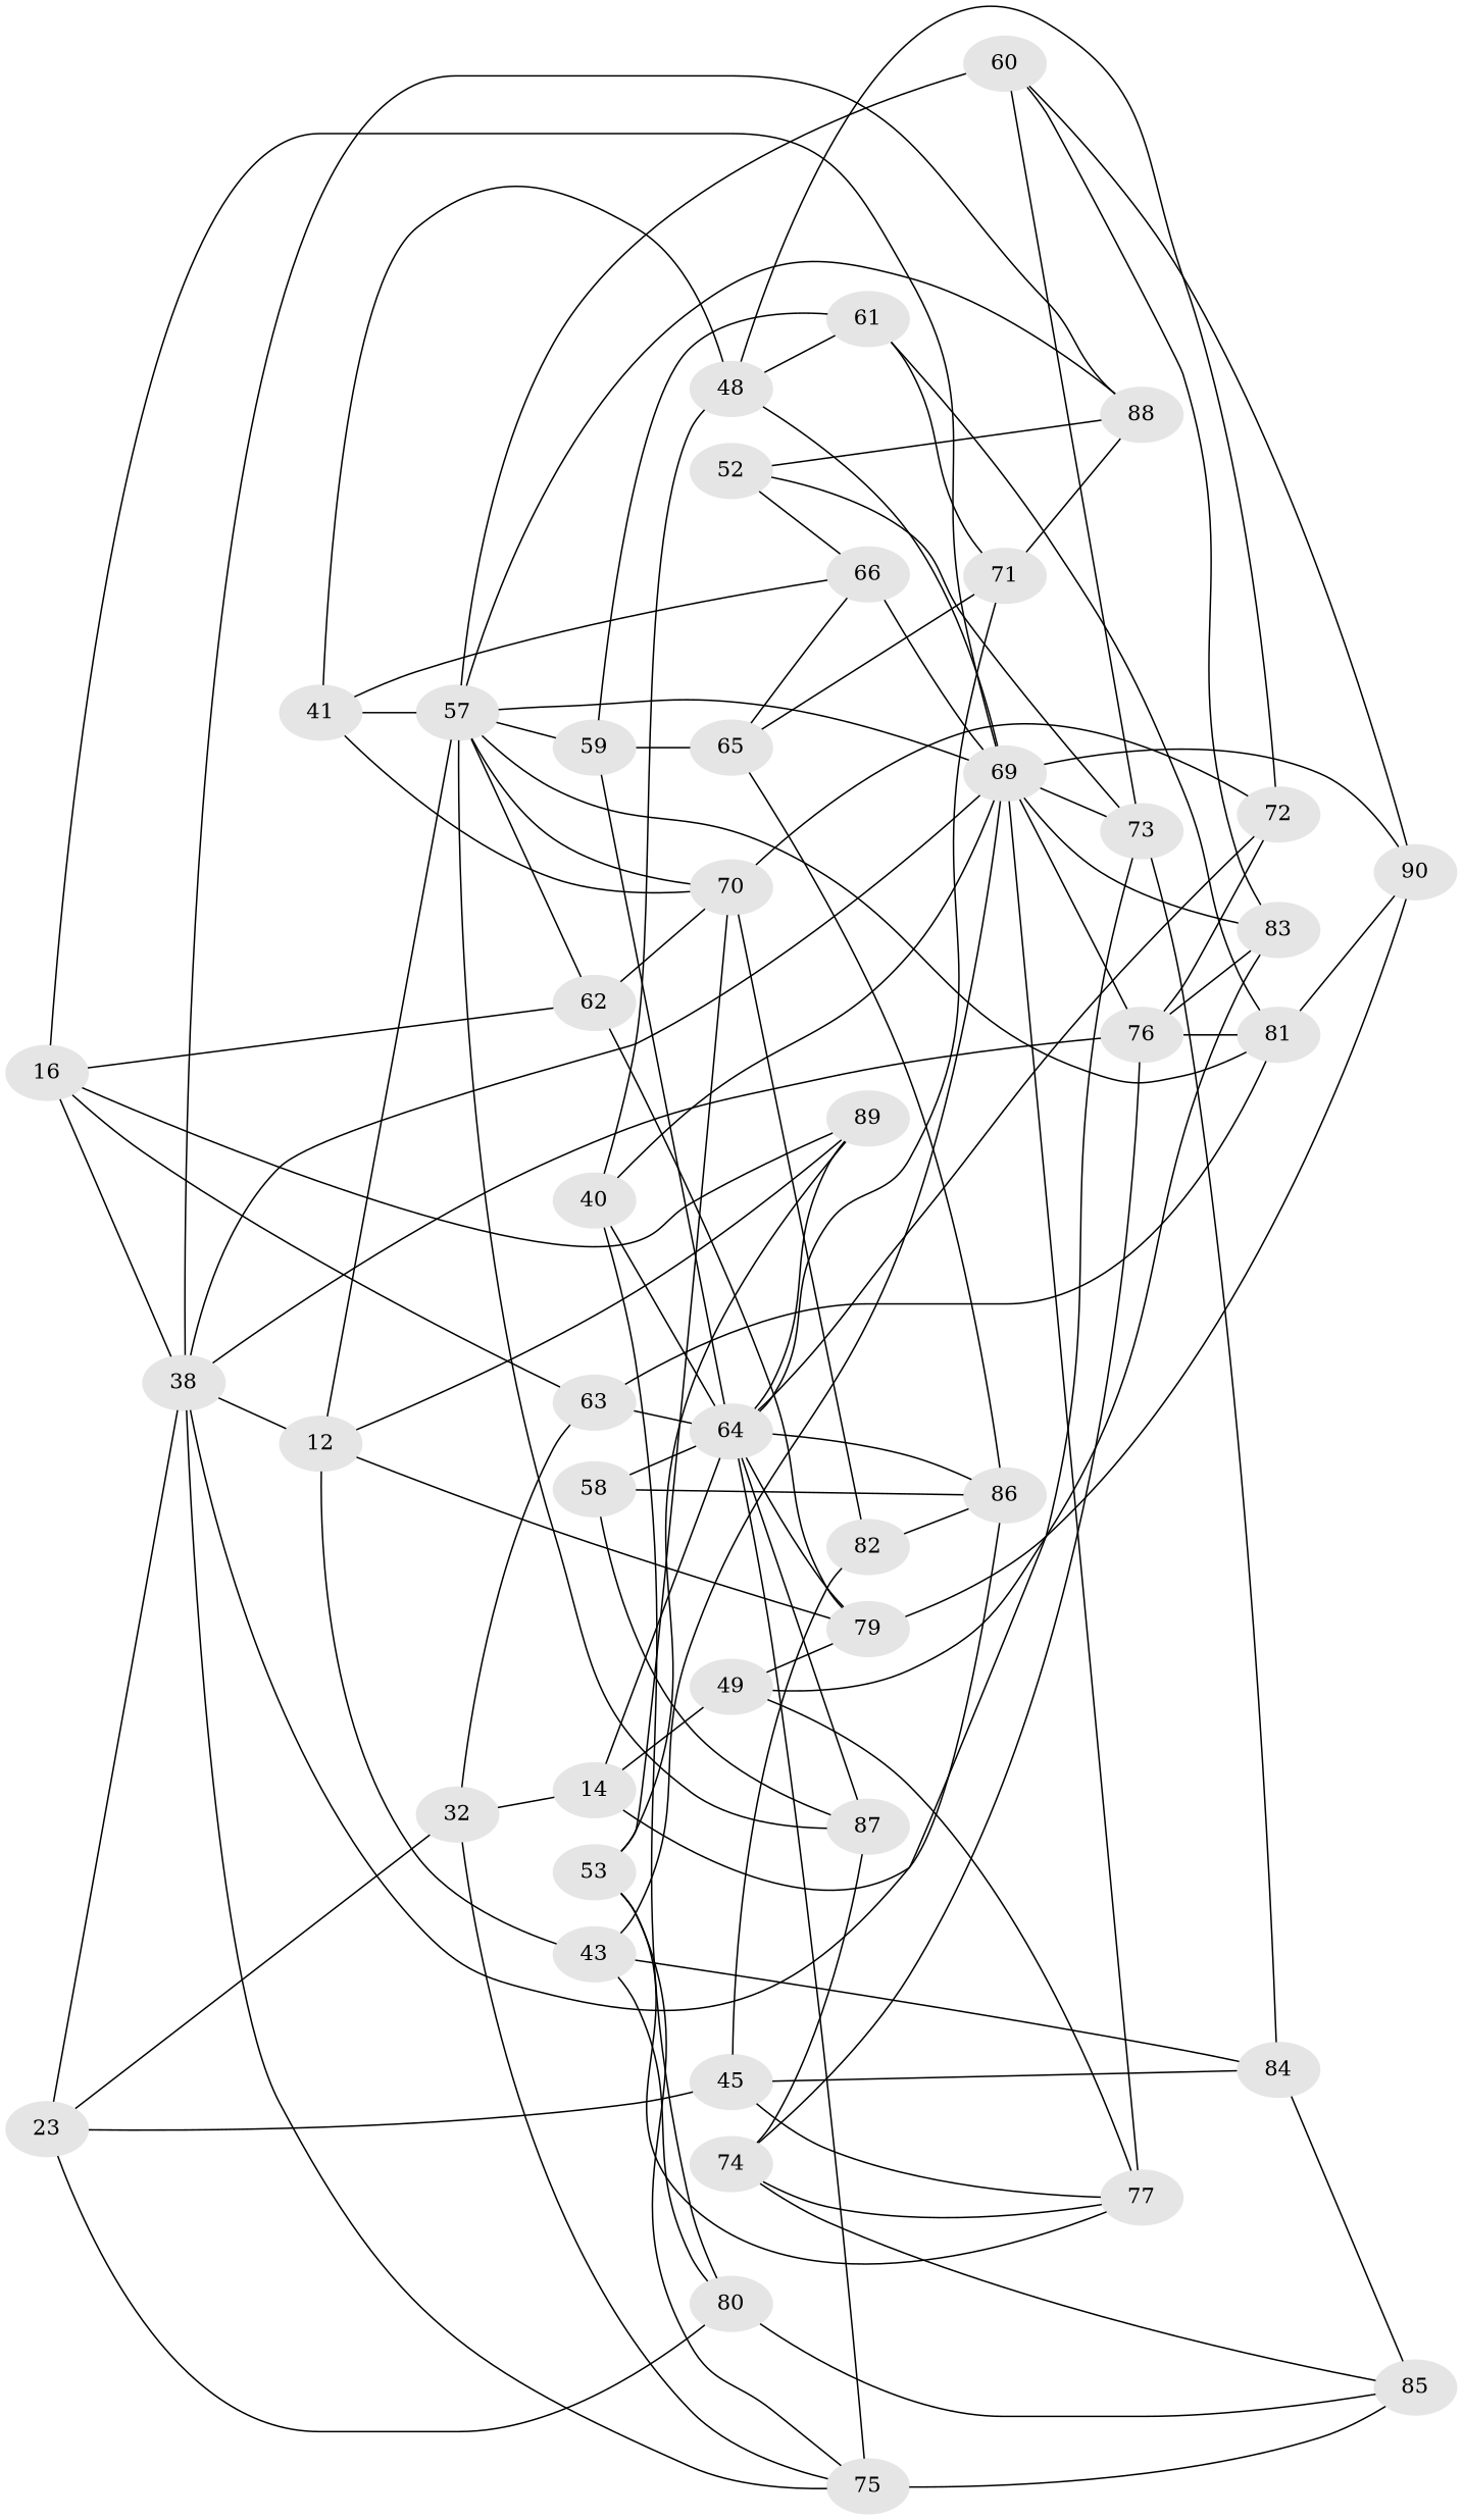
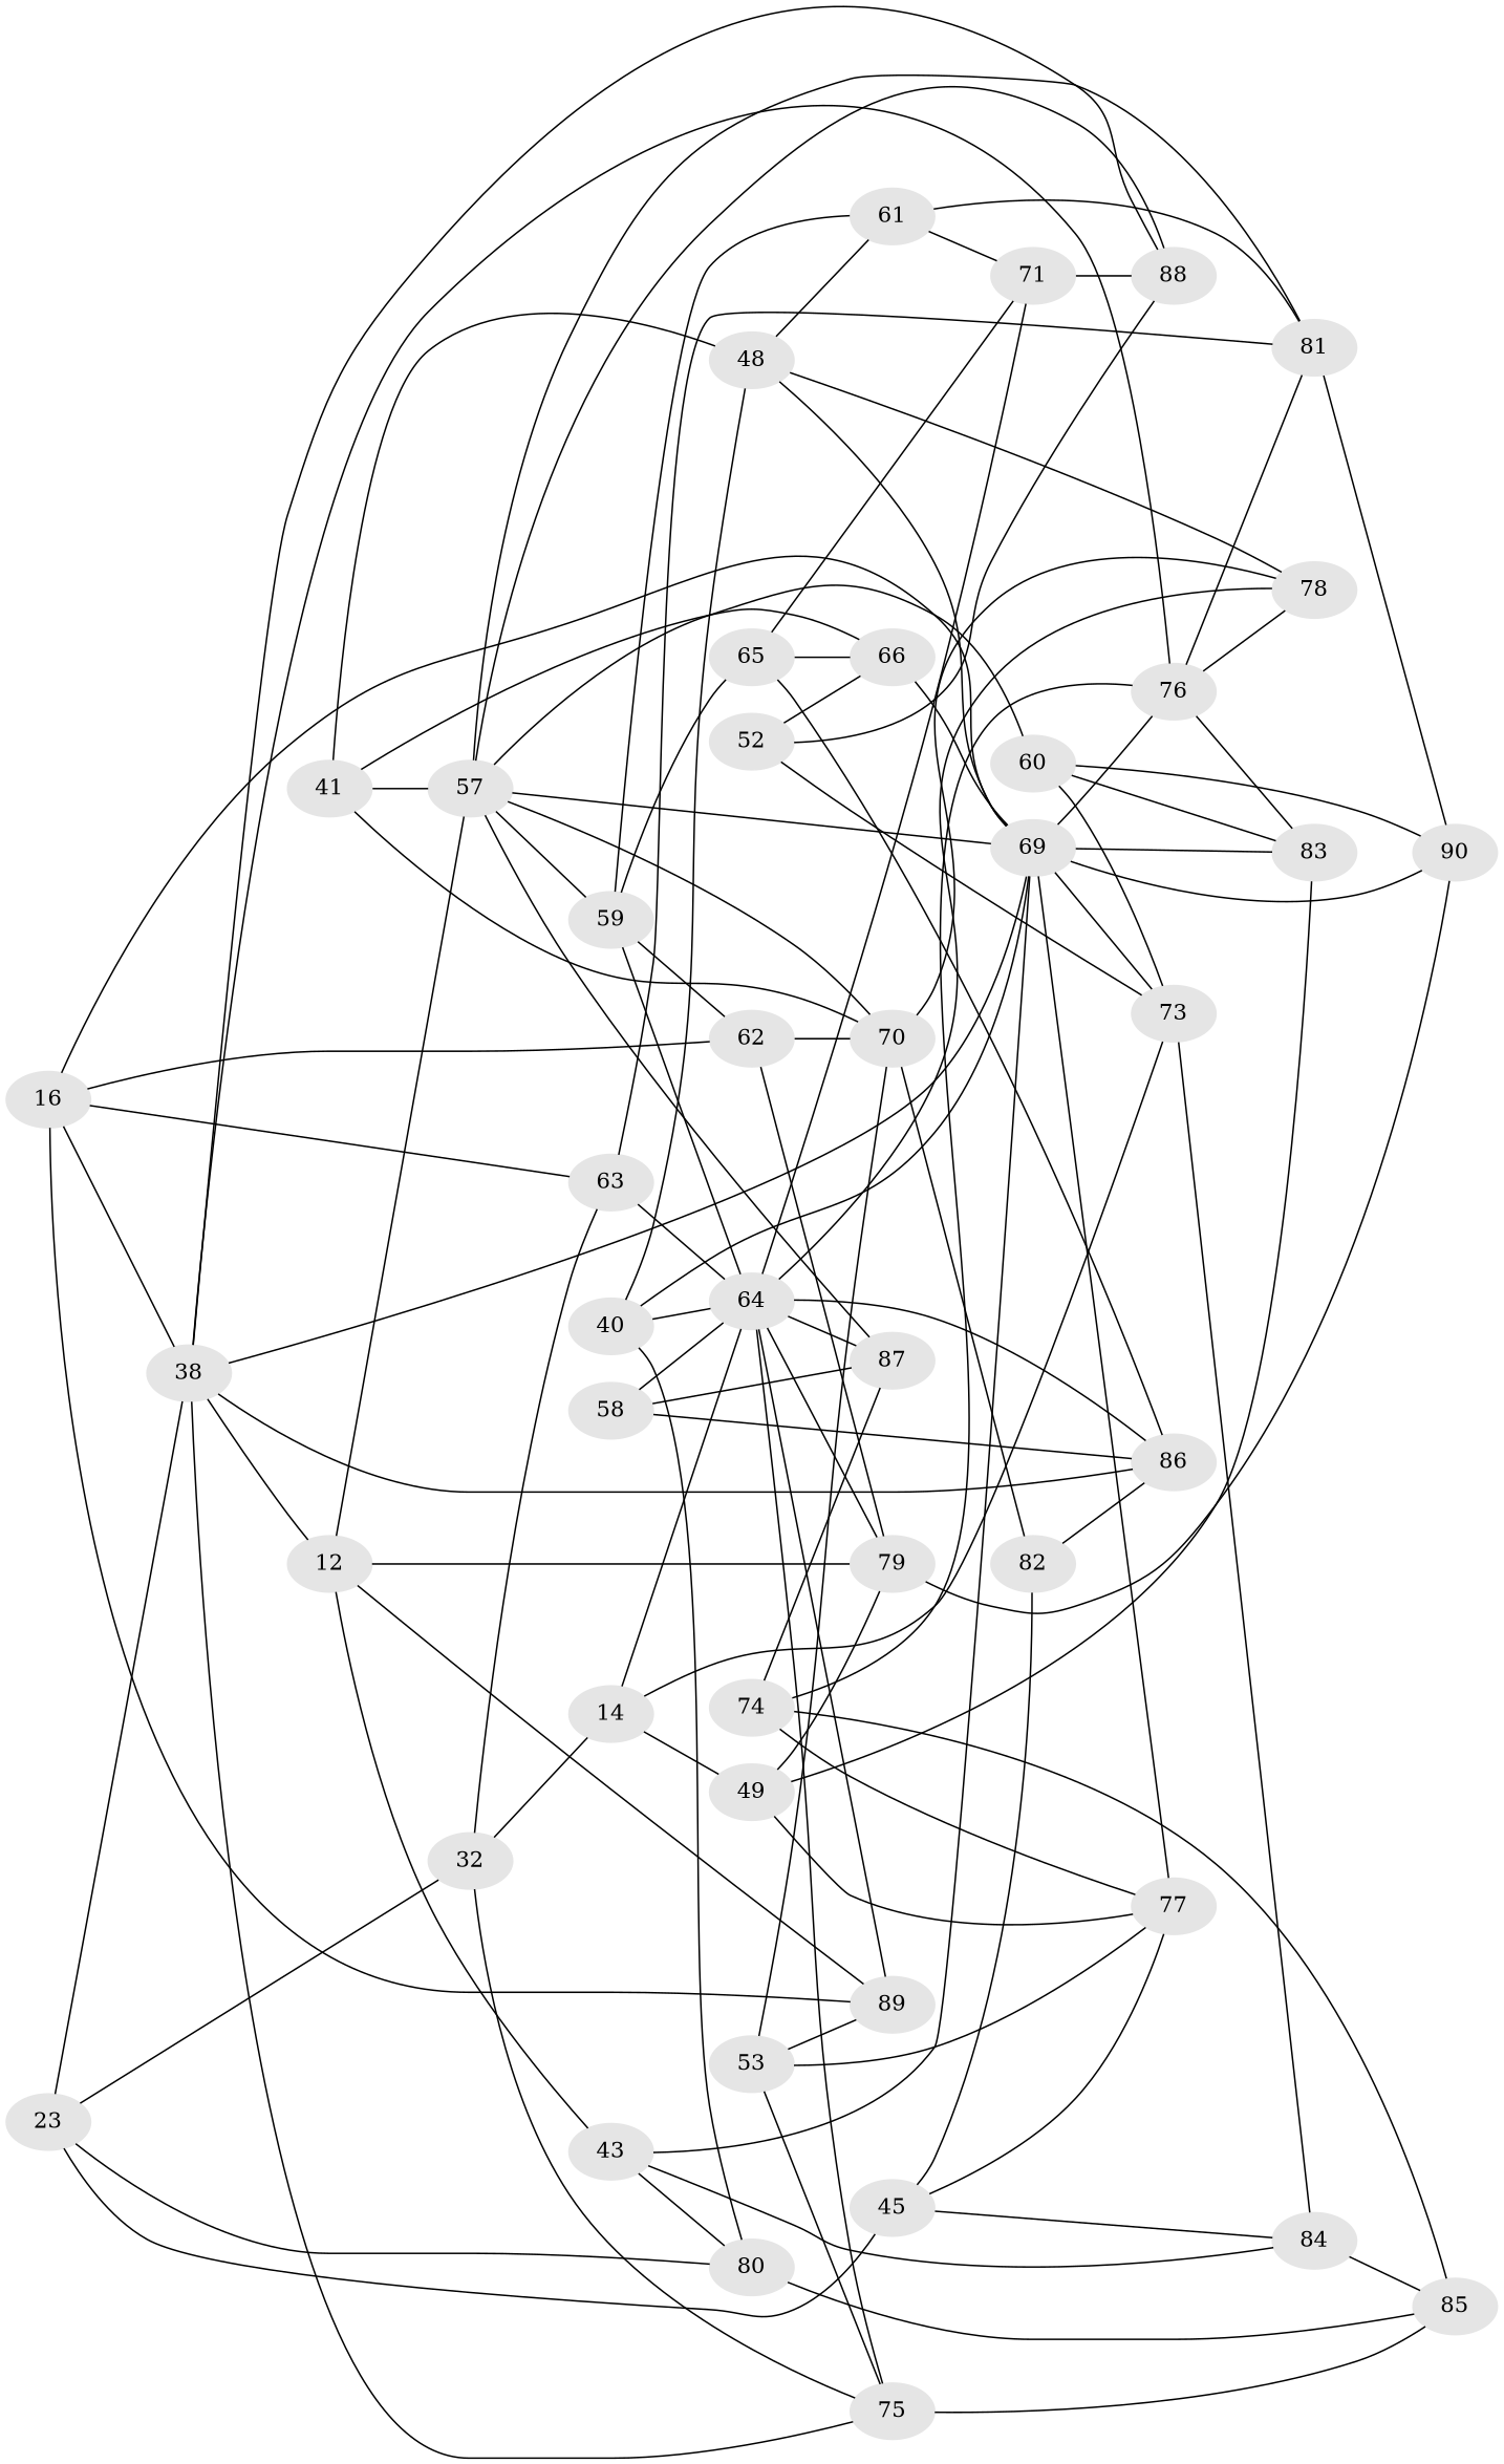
  graph {
    rankdir=LR
    node [color=gray90 style=filled]
    16 [super="+14"]
    38 [super="+19+30"]
    62 [super="+46"]
    63
    69 [super="+67+51"]
    89
    75 [super="+68"]
    n8 [label=12 super="+7"]
    76 [super="+27"]
    86 [super="+54"]
    88 [super="+25"]
    70 [super="+35+56"]
    79 [super="+72"]
    64 [super="+9+20+24+55"]
    81 [super="+10+47"]
    73 [super="+36"]
    77 [super="+21"]
    83
    90
    23
    32
    45
    80
    n24 [label=14]
    84
    82 [super="+44"]
    85
    49
-   78 [label=72]
+   78
    87
    71
    57 [super="+11+18+37"]
    43
    40 [super="+6+39"]
    48 [super="+3+29"]
    61
    41 [super="+2"]
    66
    59
    60
    52
    53
    65
    58
    74
    16 -- 38
    16 -- 62
    16 -- 63
    16 -- 69 [weight=2]
    16 -- 89
    38 -- 69
    38 -- 75 [weight=2]
    38 -- n8
    38 -- 76 [weight=2]
    38 -- 86
    38 -- 88
    62 -- 70 [weight=2]
    62 -- 79
    63 -- 64
    63 -- 81
    69 -- 76
    69 -- 73 [weight=2]
    69 -- 77 [weight=2]
    69 -- 83
    69 -- 90
    75 -- 85
    n8 -- 89
    n8 -- 79 [weight=2]
    n8 -- 57
    n8 -- 43
    76 -- 81 [weight=2]
    76 -- 83
    76 -- 78
    70 -- 82 [weight=2]
    70 -- 78
    79 -- 90
    64 -- 89
    64 -- 75
    64 -- 86
    64 -- 79
    64 -- 78
    64 -- 87
    64 -- 71
    81 -- 90
    73 -- 84
    23 -- 38
    23 -- 32
    23 -- 45
    23 -- 80
    32 -- 63
    32 -- 75
    32 -- n24
    45 -- 77
    45 -- 84
    45 -- 82
    80 -- 85
    n24 -- 64
    n24 -- 73
    n24 -- 49
    84 -- 85
    82 -- 86 [weight=2]
    49 -- 79
    49 -- 77
    49 -- 83
    71 -- 88
-   57 -- 62 [weight=2]
+   59 -- 62 [weight=2]
    57 -- 69 [weight=5]
    57 -- 88 [weight=2]
    57 -- 70
    57 -- 81 [weight=2]
    57 -- 87
    57 -- 59
    57 -- 60
    43 -- 69
    43 -- 80
    43 -- 84
    40 -- 69 [weight=2]
    40 -- 64 [weight=3]
    40 -- 80
    40 -- 48 [weight=2]
    48 -- 69 [weight=3]
    48 -- 78
    48 -- 61
    61 -- 81
    61 -- 71
    41 -- 70 [weight=2]
    41 -- 57 [weight=2]
    41 -- 48
    41 -- 66
    66 -- 69
    59 -- 64
    59 -- 61
    59 -- 65
    60 -- 73
    60 -- 83
    60 -- 90
    52 -- 88 [weight=2]
    52 -- 73
    52 -- 66
    53 -- 89
    53 -- 75
    53 -- 70
    53 -- 77
    65 -- 86
    65 -- 71
    65 -- 66
    58 -- 86
    58 -- 64
    58 -- 87
    74 -- 76
    74 -- 77
    74 -- 85
    74 -- 87
  }
